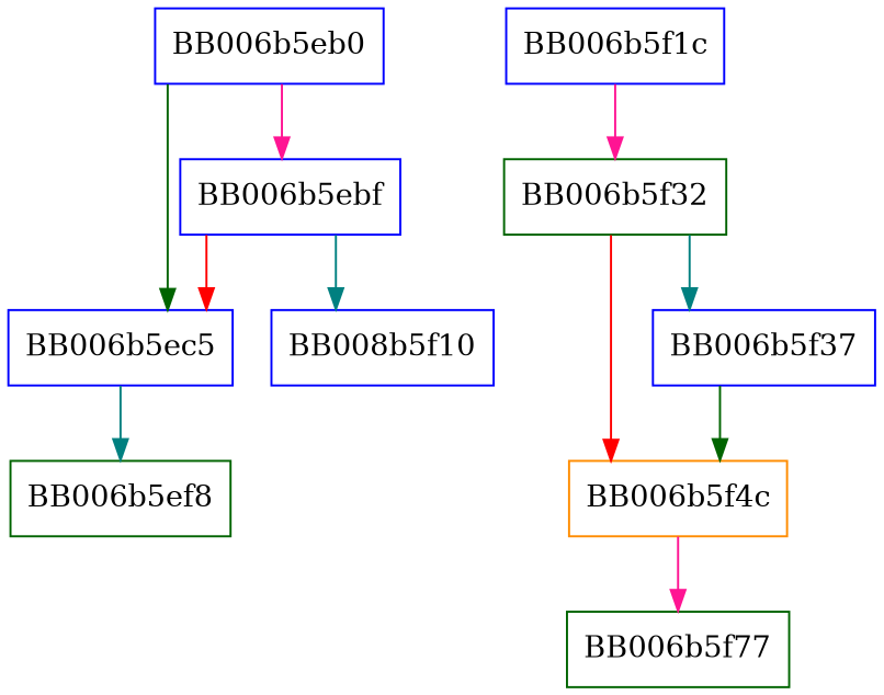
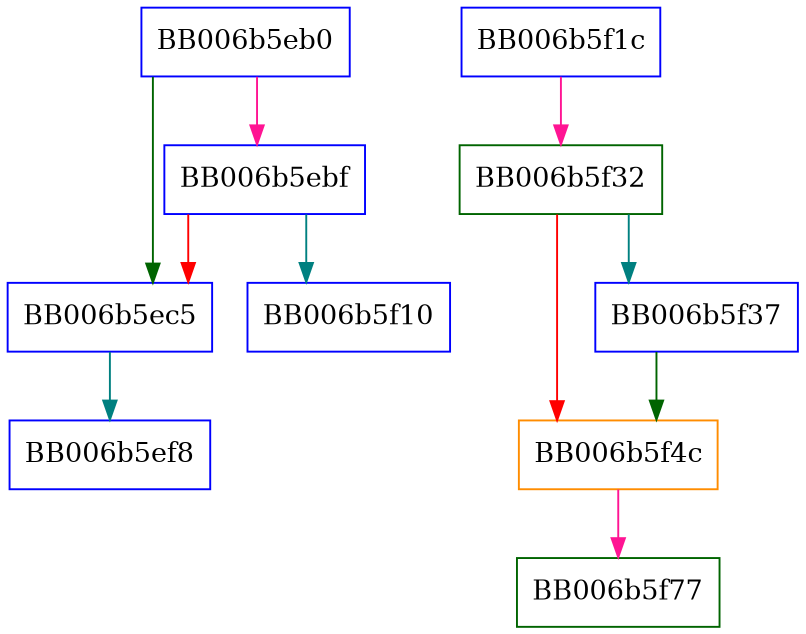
  digraph {
    splines=ortho
    node [color=blue shape=box]
    edge [color=deeppink]
    BB006b5eb0
    BB006b5ec5
    BB006b5ebf
-   BB006b5ef8 [color=darkgreen]
-   BB006b5f10 [label=BB008b5f10]
+   BB006b5ef8
+   BB006b5f10
    BB006b5f32 [color=darkgreen]
    BB006b5f1c
    BB006b5f4c [color=darkorange]
    BB006b5f37
    BB006b5f77 [color=darkgreen]
    BB006b5eb0 -> BB006b5ec5 [color=darkgreen]
    BB006b5eb0 -> BB006b5ebf
    BB006b5ec5 -> BB006b5ef8 [color=teal]
    BB006b5ebf -> BB006b5ec5 [color=red]
    BB006b5ebf -> BB006b5f10 [color=teal]
    BB006b5f32 -> BB006b5f4c [color=red]
    BB006b5f32 -> BB006b5f37 [color=teal]
    BB006b5f1c -> BB006b5f32
    BB006b5f4c -> BB006b5f77
    BB006b5f37 -> BB006b5f4c [color=darkgreen]
  }
